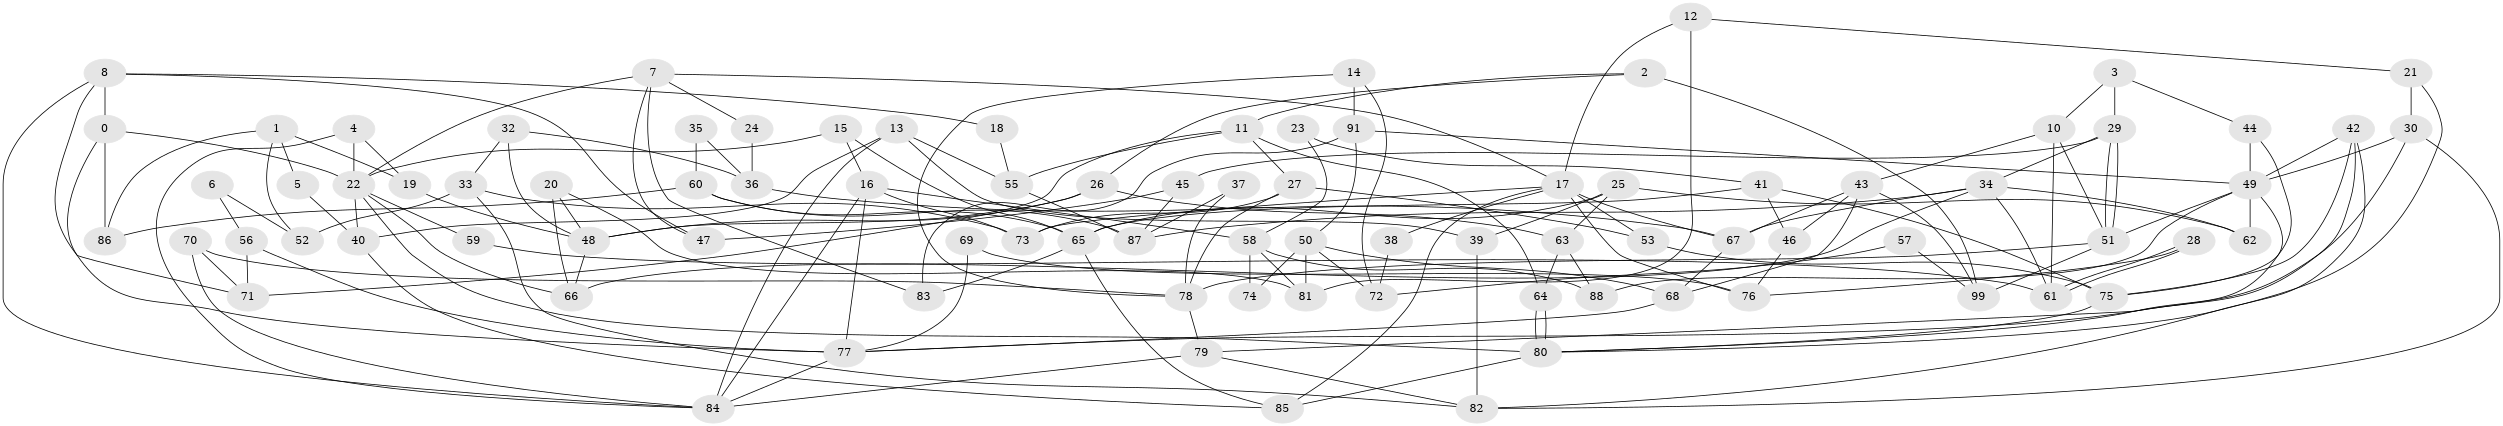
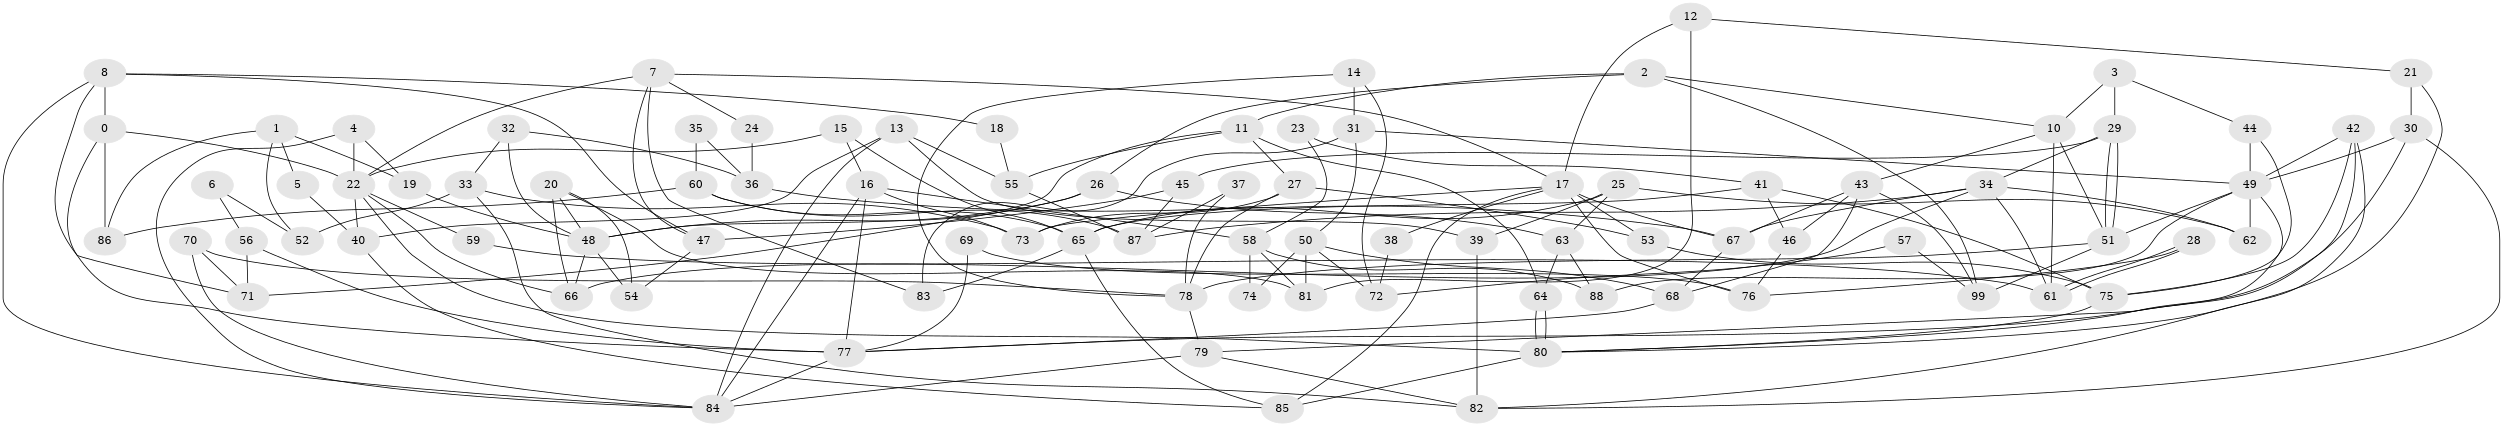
  graph {
    node [color=gray90 style=filled]
    1
    5
    19
    52
    86
    40
    48
    2
    10
    11
    26
    n12 [label=99]
    43
    51
    61
    27
    55
    64
    71
    63
    3
    29
    44
    34
    45
    49
    75
    4
    22
    84
    66
    80
    59
    85
    6
    56
    77
    7
    17
    24
    47
    83
    73
    38
    53
    67
    76
    36
+   54
    8
    n51 [label=0]
    18
    46
    68
    78
    87
    12
    21
    81
    30
    13
    39
    82
    14
-   31 [label=91]
+   31
    72
    50
    79
    15
    16
    65
    58
    88
    74
    20
    23
    41
    25
    62
    28
    32
    33
    35
    60
    37
    42
    57
    69
    70
    1 -- 5
    1 -- 19
    1 -- 52
    1 -- 86
    5 -- 40
    19 -- 48
    40 -- 85
    48 -- 66
+   48 -- 54
+   2 -- 10
    2 -- 11
    2 -- 26
    2 -- n12
    10 -- 43
    10 -- 51
    10 -- 61
    11 -- 48
    11 -- 27
    11 -- 55
    11 -- 64
    26 -- 48
    26 -- 71
    26 -- 63
    43 -- n12
    43 -- 67
    43 -- 46
    43 -- 68
    51 -- n12
    51 -- 78
    27 -- 73
    27 -- 53
    27 -- 78
    55 -- 87
    64 -- 80
    64 -- 80
    63 -- 64
    63 -- 88
    3 -- 10
    3 -- 29
    3 -- 44
    29 -- 51
    29 -- 51
    29 -- 34
    29 -- 45
    44 -- 49
    44 -- 75
    34 -- 61
    34 -- 66
    34 -- 67
    34 -- 87
    34 -- 62
    45 -- 47
    45 -- 87
    49 -- 51
    49 -- 80
    49 -- 88
    49 -- 62
    75 -- 80
    4 -- 19
    4 -- 22
    4 -- 84
    22 -- 40
    22 -- 66
    22 -- 80
    22 -- 59
    80 -- 85
    59 -- 61
    6 -- 52
    6 -- 56
    56 -- 71
    56 -- 77
    77 -- 84
    7 -- 22
    7 -- 17
    7 -- 24
    7 -- 47
    7 -- 83
    17 -- 85
    17 -- 73
    17 -- 38
    17 -- 53
    17 -- 67
    17 -- 76
    24 -- 36
+   47 -- 54
    38 -- 72
    53 -- 75
    67 -- 68
    36 -- 67
    8 -- 71
    8 -- 84
    8 -- 47
    8 -- n51
    8 -- 18
    n51 -- 86
    n51 -- 22
    n51 -- 77
    18 -- 55
    46 -- 76
    68 -- 77
    78 -- 79
    12 -- 17
    12 -- 21
    12 -- 81
    21 -- 80
    21 -- 30
    30 -- 49
    30 -- 77
    30 -- 82
    13 -- 40
    13 -- 55
    13 -- 84
    13 -- 39
    39 -- 82
    14 -- 78
    14 -- 31
    14 -- 72
    31 -- 49
    31 -- 83
    31 -- 50
    50 -- 68
    50 -- 81
    50 -- 72
    50 -- 74
    79 -- 84
    79 -- 82
    15 -- 22
    15 -- 16
    15 -- 65
    16 -- 84
    16 -- 77
    16 -- 73
    16 -- 58
    65 -- 85
    65 -- 83
    58 -- 81
    58 -- 88
    58 -- 74
    20 -- 48
    20 -- 66
+   20 -- 54
    20 -- 81
    23 -- 58
    23 -- 41
    41 -- 75
    41 -- 46
    41 -- 65
    25 -- 63
    25 -- 39
    25 -- 65
    25 -- 62
    28 -- 61
    28 -- 61
    28 -- 76
    32 -- 48
    32 -- 36
    32 -- 33
    33 -- 52
    33 -- 73
    33 -- 82
    35 -- 36
    35 -- 60
    60 -- 86
    60 -- 87
    60 -- 65
    37 -- 78
    37 -- 87
    42 -- 49
    42 -- 75
    42 -- 82
    42 -- 79
    57 -- n12
    57 -- 72
    69 -- 77
    69 -- 76
    70 -- 71
    70 -- 84
    70 -- 78
  }
